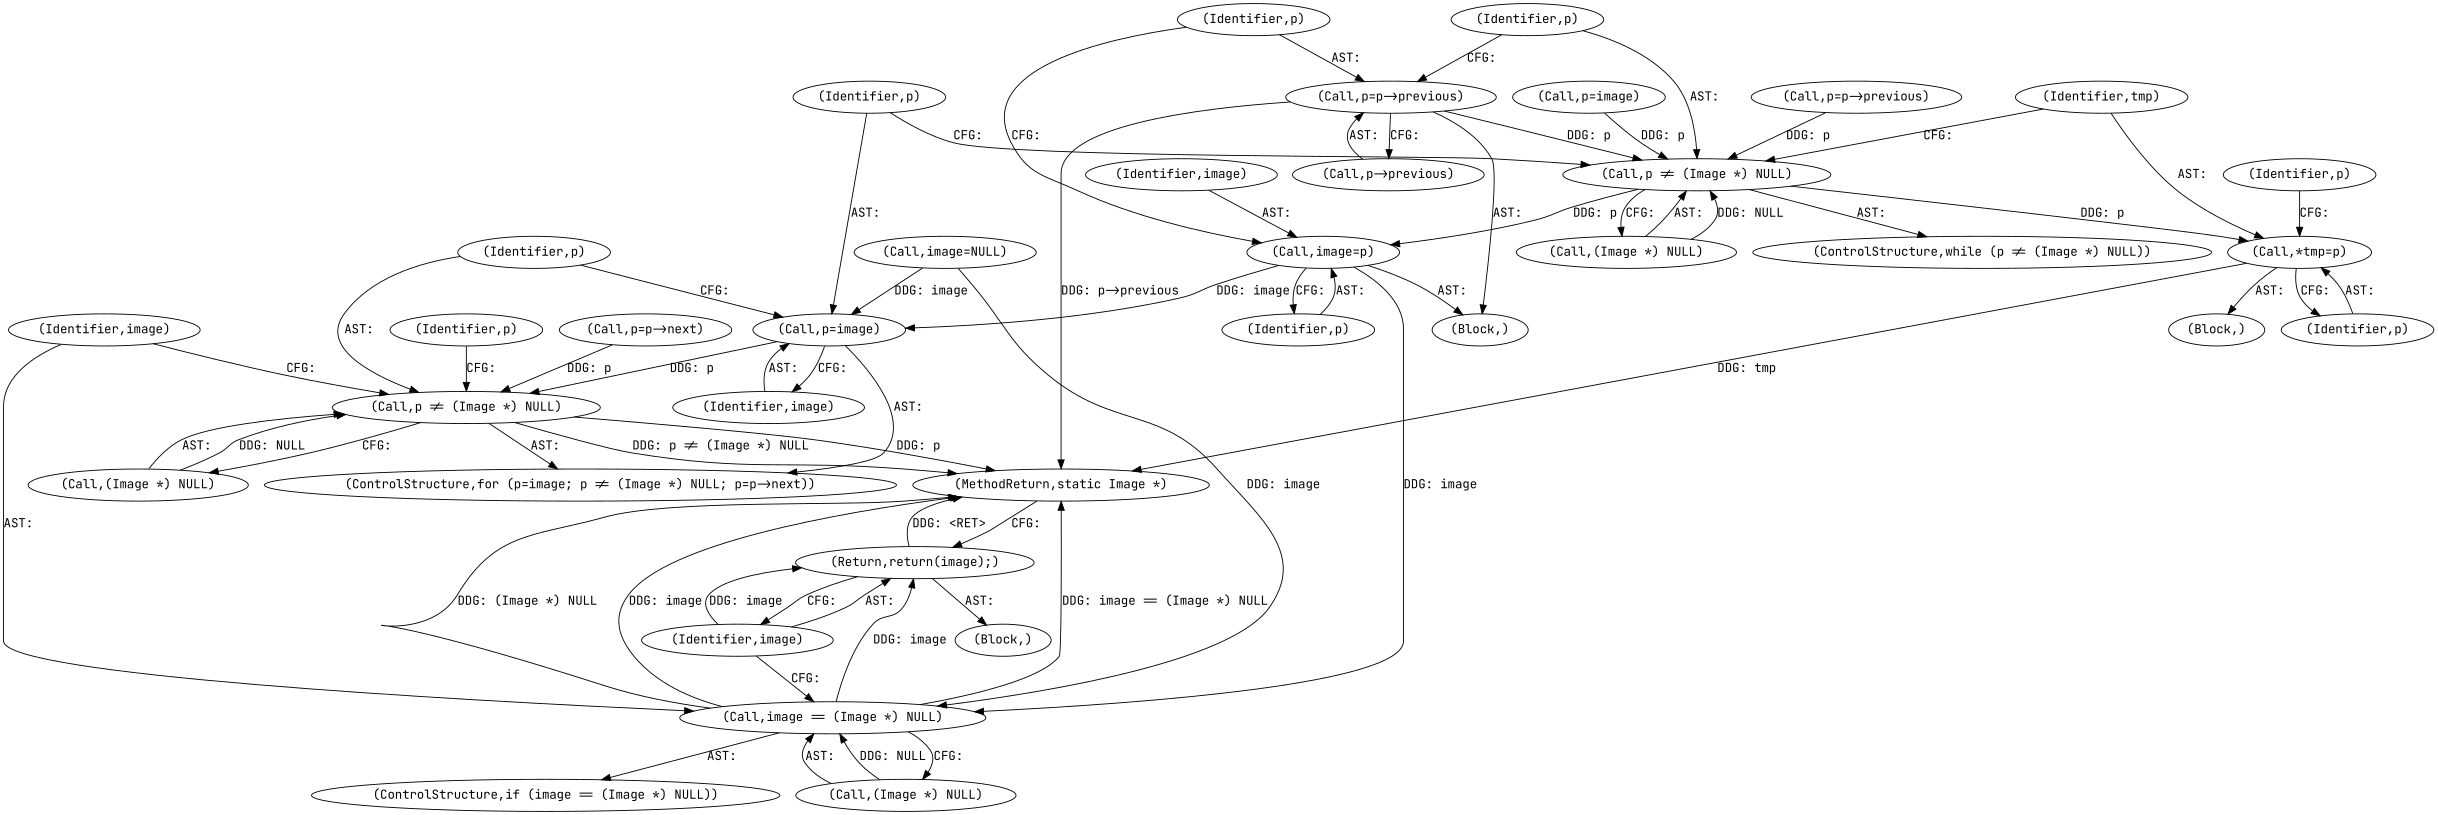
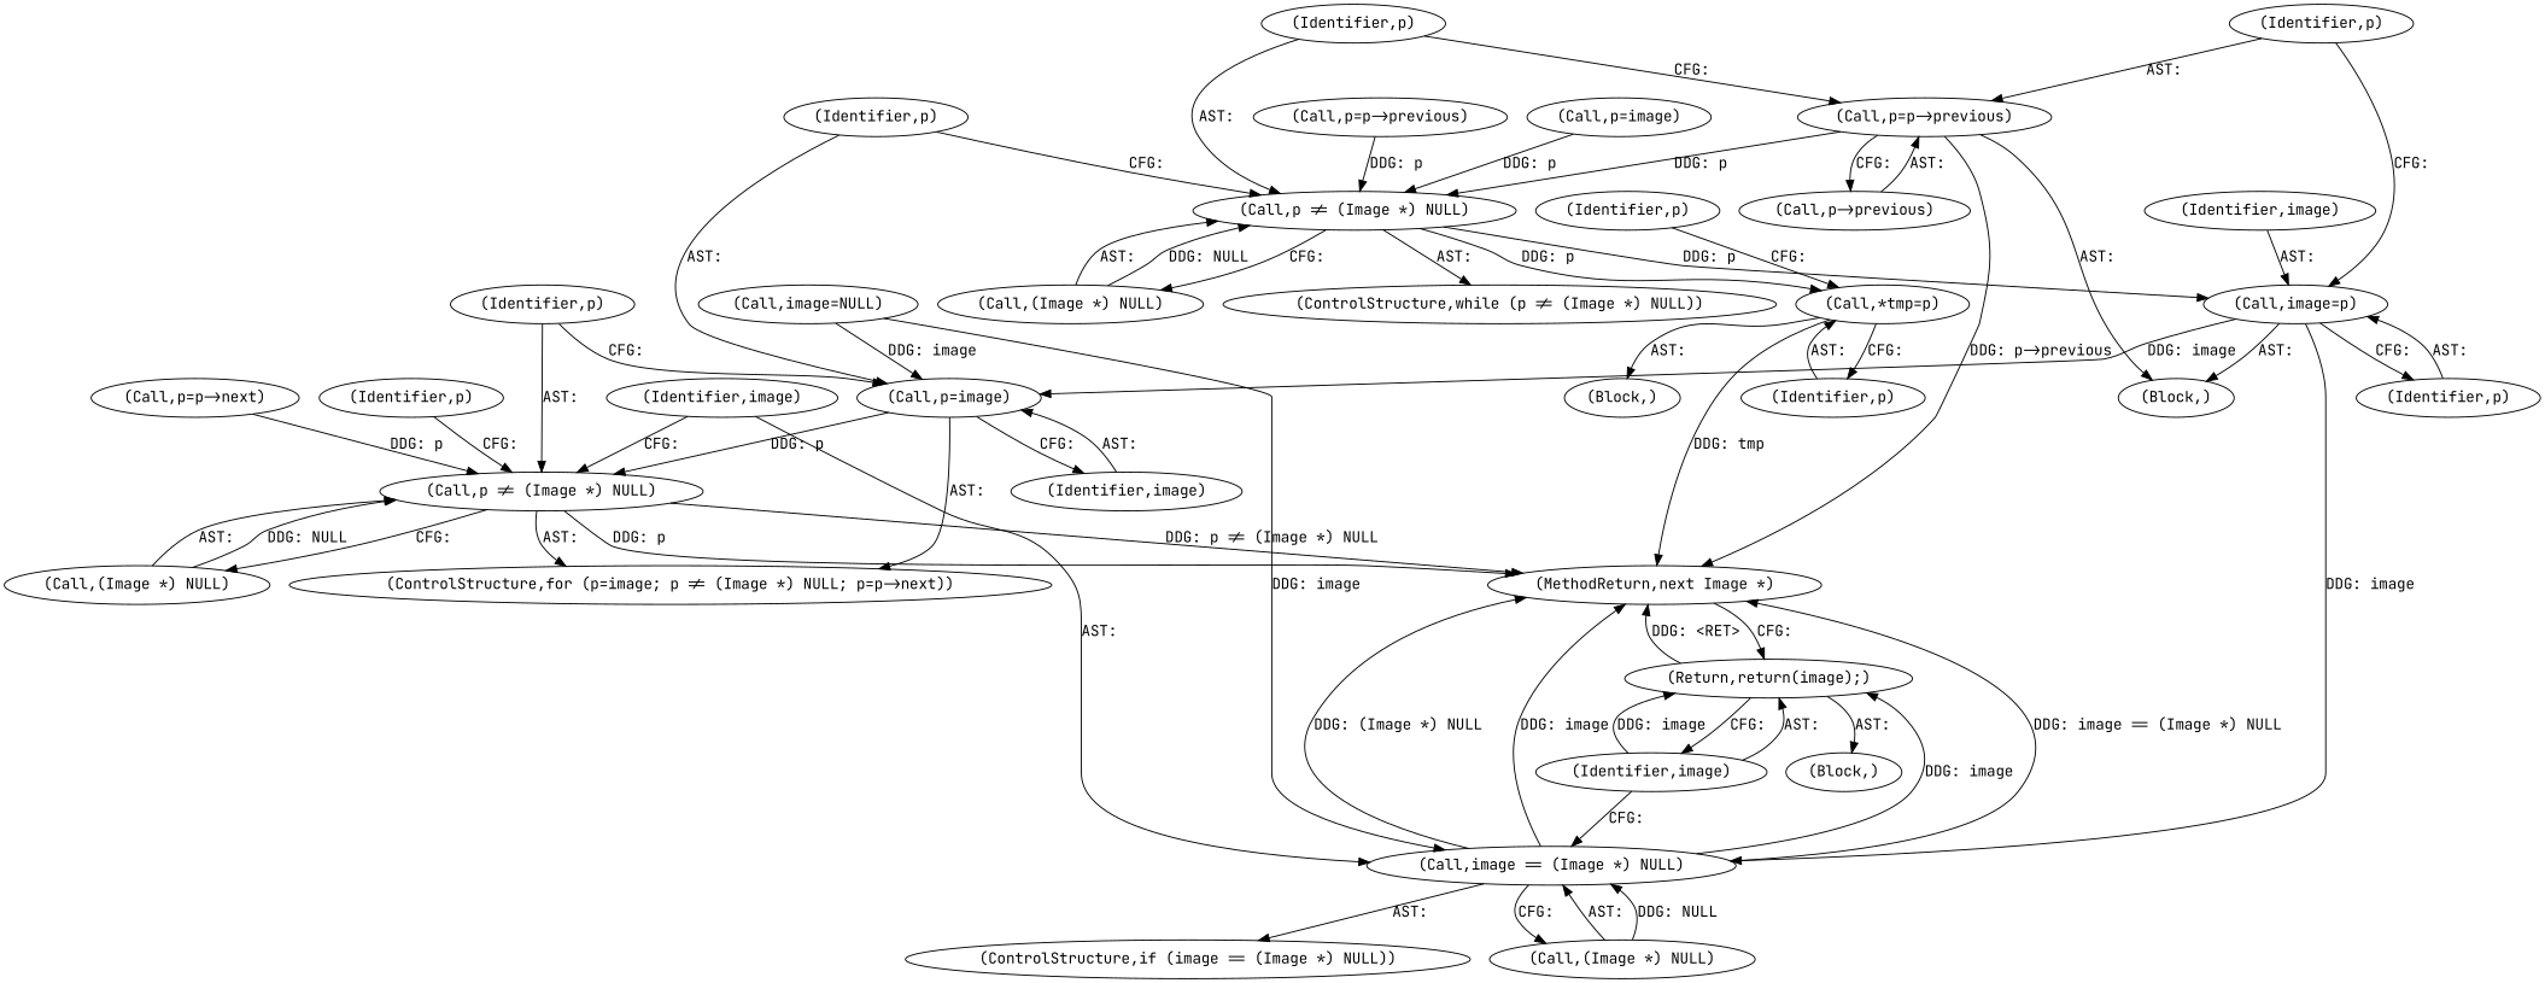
  digraph {
    fontname="JetBrains Mono"
    node [fontname="JetBrains Mono"]
    edge [fontname="JetBrains Mono"]
    n1 [label="(Call,p=p->previous)"]
    n2 [label="(Call,p != (Image *) NULL)"]
    n3 [label="(Call,p->previous)"]
-   n4 [label="(MethodReturn,static Image *)"]
+   n4 [label="(MethodReturn,next Image *)"]
    n5 [label="(Block,)"]
    n6 [label="(Call,*tmp=p)"]
    n7 [label="(Call,image=p)"]
    n8 [label="(ControlStructure,while (p != (Image *) NULL))"]
    n9 [label="(Call,(Image *) NULL)"]
    n10 [label="(Return,return(image);)"]
    n11 [label="(Block,)"]
    n12 [label="(Identifier,p)"]
    n13 [label="(Call,p=image)"]
    n14 [label="(Call,image == (Image *) NULL)"]
    n15 [label="(Identifier,p)"]
    n16 [label="(Call,p != (Image *) NULL)"]
    n17 [label="(Identifier,image)"]
    n18 [label="(ControlStructure,for (p=image; p != (Image *) NULL; p=p->next))"]
    n19 [label="(ControlStructure,if (image == (Image *) NULL))"]
    n20 [label="(Call,(Image *) NULL)"]
    n21 [label="(Call,(Image *) NULL)"]
    n22 [label="(Block,)"]
    n23 [label="(Identifier,image)"]
-   n24 [label="(Identifier,tmp)"]
    n25 [label="(Identifier,p)"]
    n26 [label="(Call,image=NULL)"]
    n27 [label="(Call,p=p->next)"]
    n28 [label="(Identifier,p)"]
    n29 [label="(Identifier,image)"]
    n30 [label="(Call,p=image)"]
    n31 [label="(Identifier,p)"]
    n32 [label="(Identifier,image)"]
    n33 [label="(Identifier,p)"]
    n34 [label="(Identifier,p)"]
    n35 [label="(Identifier,p)"]
    n36 [label="(Call,p=p->previous)"]
    n1 -> n2 [label="DDG: p"]
    n1 -> n3 [label="CFG: "]
    n1 -> n4 [label="DDG: p->previous"]
    n1 -> n5 [label="AST: "]
    n2 -> n6 [label="DDG: p"]
    n2 -> n7 [label="DDG: p"]
    n2 -> n8 [label="AST: "]
    n2 -> n9 [label="CFG: "]
    n3 -> n1 [label="AST: "]
    n4 -> n10 [label="CFG: "]
    n6 -> n4 [label="DDG: tmp"]
    n6 -> n11 [label="AST: "]
    n6 -> n12 [label="CFG: "]
    n7 -> n5 [label="AST: "]
    n7 -> n13 [label="DDG: image"]
    n7 -> n14 [label="DDG: image"]
    n7 -> n15 [label="CFG: "]
    n9 -> n2 [label="AST: "]
    n9 -> n2 [label="DDG: NULL"]
    n10 -> n4 [label="DDG: <RET>"]
    n10 -> n22 [label="AST: "]
    n10 -> n23 [label="CFG: "]
    n12 -> n6 [label="AST: "]
    n13 -> n16 [label="DDG: p"]
    n13 -> n17 [label="CFG: "]
    n13 -> n18 [label="AST: "]
    n14 -> n4 [label="DDG: (Image *) NULL"]
    n14 -> n4 [label="DDG: image"]
    n14 -> n4 [label="DDG: image == (Image *) NULL"]
    n14 -> n10 [label="DDG: image"]
    n14 -> n19 [label="AST: "]
    n14 -> n20 [label="CFG: "]
    n15 -> n7 [label="AST: "]
    n16 -> n4 [label="DDG: p"]
    n16 -> n4 [label="DDG: p != (Image *) NULL"]
    n16 -> n18 [label="AST: "]
    n16 -> n21 [label="CFG: "]
    n17 -> n13 [label="AST: "]
    n20 -> n14 [label="AST: "]
    n20 -> n14 [label="DDG: NULL"]
    n21 -> n16 [label="AST: "]
    n21 -> n16 [label="DDG: NULL"]
    n23 -> n10 [label="AST: "]
    n23 -> n10 [label="DDG: image"]
    n23 -> n14 [label="CFG: "]
-   n24 -> n2 [label="CFG: "]
-   n24 -> n6 [label="AST: "]
    n25 -> n16 [label="CFG: "]
    n26 -> n13 [label="DDG: image"]
    n26 -> n14 [label="DDG: image"]
    n27 -> n16 [label="DDG: p"]
    n28 -> n6 [label="CFG: "]
    n29 -> n7 [label="AST: "]
    n30 -> n2 [label="DDG: p"]
    n31 -> n1 [label="CFG: "]
    n31 -> n2 [label="AST: "]
    n32 -> n14 [label="AST: "]
    n32 -> n16 [label="CFG: "]
    n33 -> n1 [label="AST: "]
    n33 -> n7 [label="CFG: "]
    n34 -> n13 [label="CFG: "]
    n34 -> n16 [label="AST: "]
    n35 -> n2 [label="CFG: "]
    n35 -> n13 [label="AST: "]
    n36 -> n2 [label="DDG: p"]
  }
